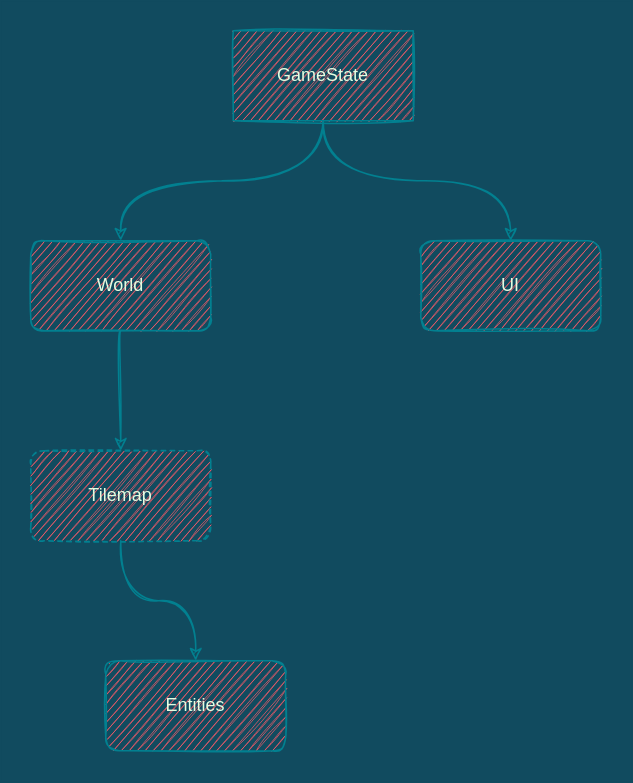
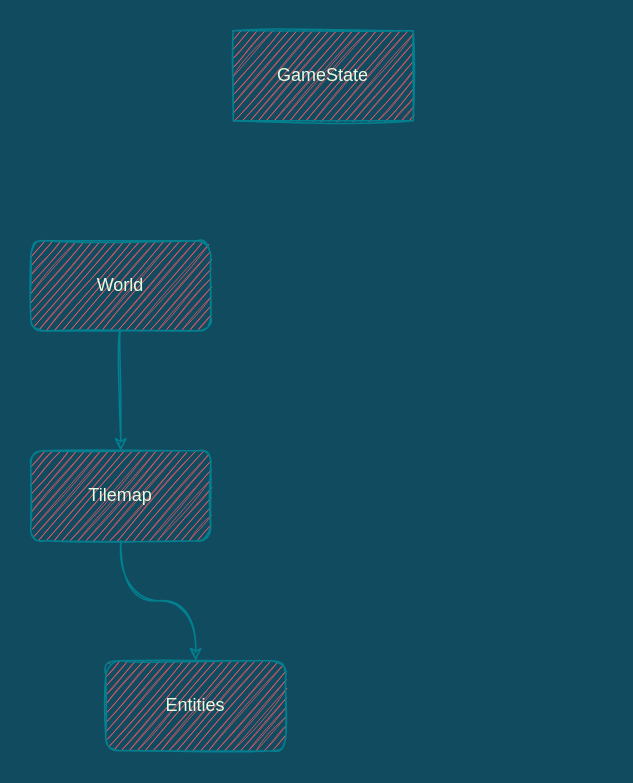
  <mxCell id="0" />
  <mxCell id="1" parent="0" />
  <mxCell id="2" value="" style="edgeStyle=orthogonalEdgeStyle;curved=1;rounded=1;sketch=1;orthogonalLoop=1;jettySize=auto;html=1;fontColor=#E4FDE1;strokeColor=#028090;fillColor=#F45B69;" edge="1" parent="1" source="3" target="5"><mxGeometry relative="1" as="geometry" /></mxCell>
  <mxCell id="3" value="World" style="whiteSpace=wrap;html=1;rounded=1;sketch=1;fontColor=#E4FDE1;strokeColor=#028090;fillColor=#F45B69;" vertex="1" parent="1"><mxGeometry x="20" y="160" width="120" height="60" as="geometry" /></mxCell>
  <mxCell id="4" value="" style="edgeStyle=orthogonalEdgeStyle;curved=1;rounded=1;sketch=1;orthogonalLoop=1;jettySize=auto;html=1;fontColor=#E4FDE1;strokeColor=#028090;fillColor=#F45B69;" edge="1" parent="1" source="5" target="6"><mxGeometry relative="1" as="geometry" /></mxCell>
- <mxCell id="5" value="Tilemap" style="whiteSpace=wrap;html=1;rounded=1;fontColor=#E4FDE1;strokeColor=#028090;fillColor=#F45B69;sketch=1;dashed=1;" vertex="1" parent="1"><mxGeometry x="20" y="300" width="120" height="60" as="geometry" /></mxCell>
+ <mxCell id="5" value="Tilemap" style="whiteSpace=wrap;html=1;rounded=1;fontColor=#E4FDE1;strokeColor=#028090;fillColor=#F45B69;sketch=1;" vertex="1" parent="1"><mxGeometry x="20" y="300" width="120" height="60" as="geometry" /></mxCell>
  <mxCell id="6" value="Entities" style="whiteSpace=wrap;html=1;rounded=1;fontColor=#E4FDE1;strokeColor=#028090;fillColor=#F45B69;sketch=1;" vertex="1" parent="1"><mxGeometry x="70" y="440" width="120" height="60" as="geometry" /></mxCell>
- <mxCell id="7" style="edgeStyle=orthogonalEdgeStyle;curved=1;rounded=1;sketch=1;orthogonalLoop=1;jettySize=auto;html=1;exitX=0.5;exitY=1;exitDx=0;exitDy=0;entryX=0.5;entryY=0;entryDx=0;entryDy=0;fontColor=#E4FDE1;strokeColor=#028090;fillColor=#F45B69;" edge="1" parent="1" source="9" target="3"><mxGeometry relative="1" as="geometry" /></mxCell>
- <mxCell id="8" style="edgeStyle=orthogonalEdgeStyle;curved=1;rounded=1;sketch=1;orthogonalLoop=1;jettySize=auto;html=1;exitX=0.5;exitY=1;exitDx=0;exitDy=0;entryX=0.5;entryY=0;entryDx=0;entryDy=0;fontColor=#E4FDE1;strokeColor=#028090;fillColor=#F45B69;" edge="1" parent="1" source="9" target="10"><mxGeometry relative="1" as="geometry" /></mxCell>
  <mxCell id="9" value="GameState" style="whiteSpace=wrap;html=1;sketch=1;fontColor=#E4FDE1;strokeColor=#028090;fillColor=#F45B69;rounded=0;" vertex="1" parent="1"><mxGeometry x="155" y="20" width="120" height="60" as="geometry" /></mxCell>
- <mxCell id="10" value="UI" style="whiteSpace=wrap;html=1;rounded=1;sketch=1;fontColor=#E4FDE1;strokeColor=#028090;fillColor=#F45B69;" vertex="1" parent="1"><mxGeometry x="280" y="160" width="120" height="60" as="geometry" /></mxCell>
